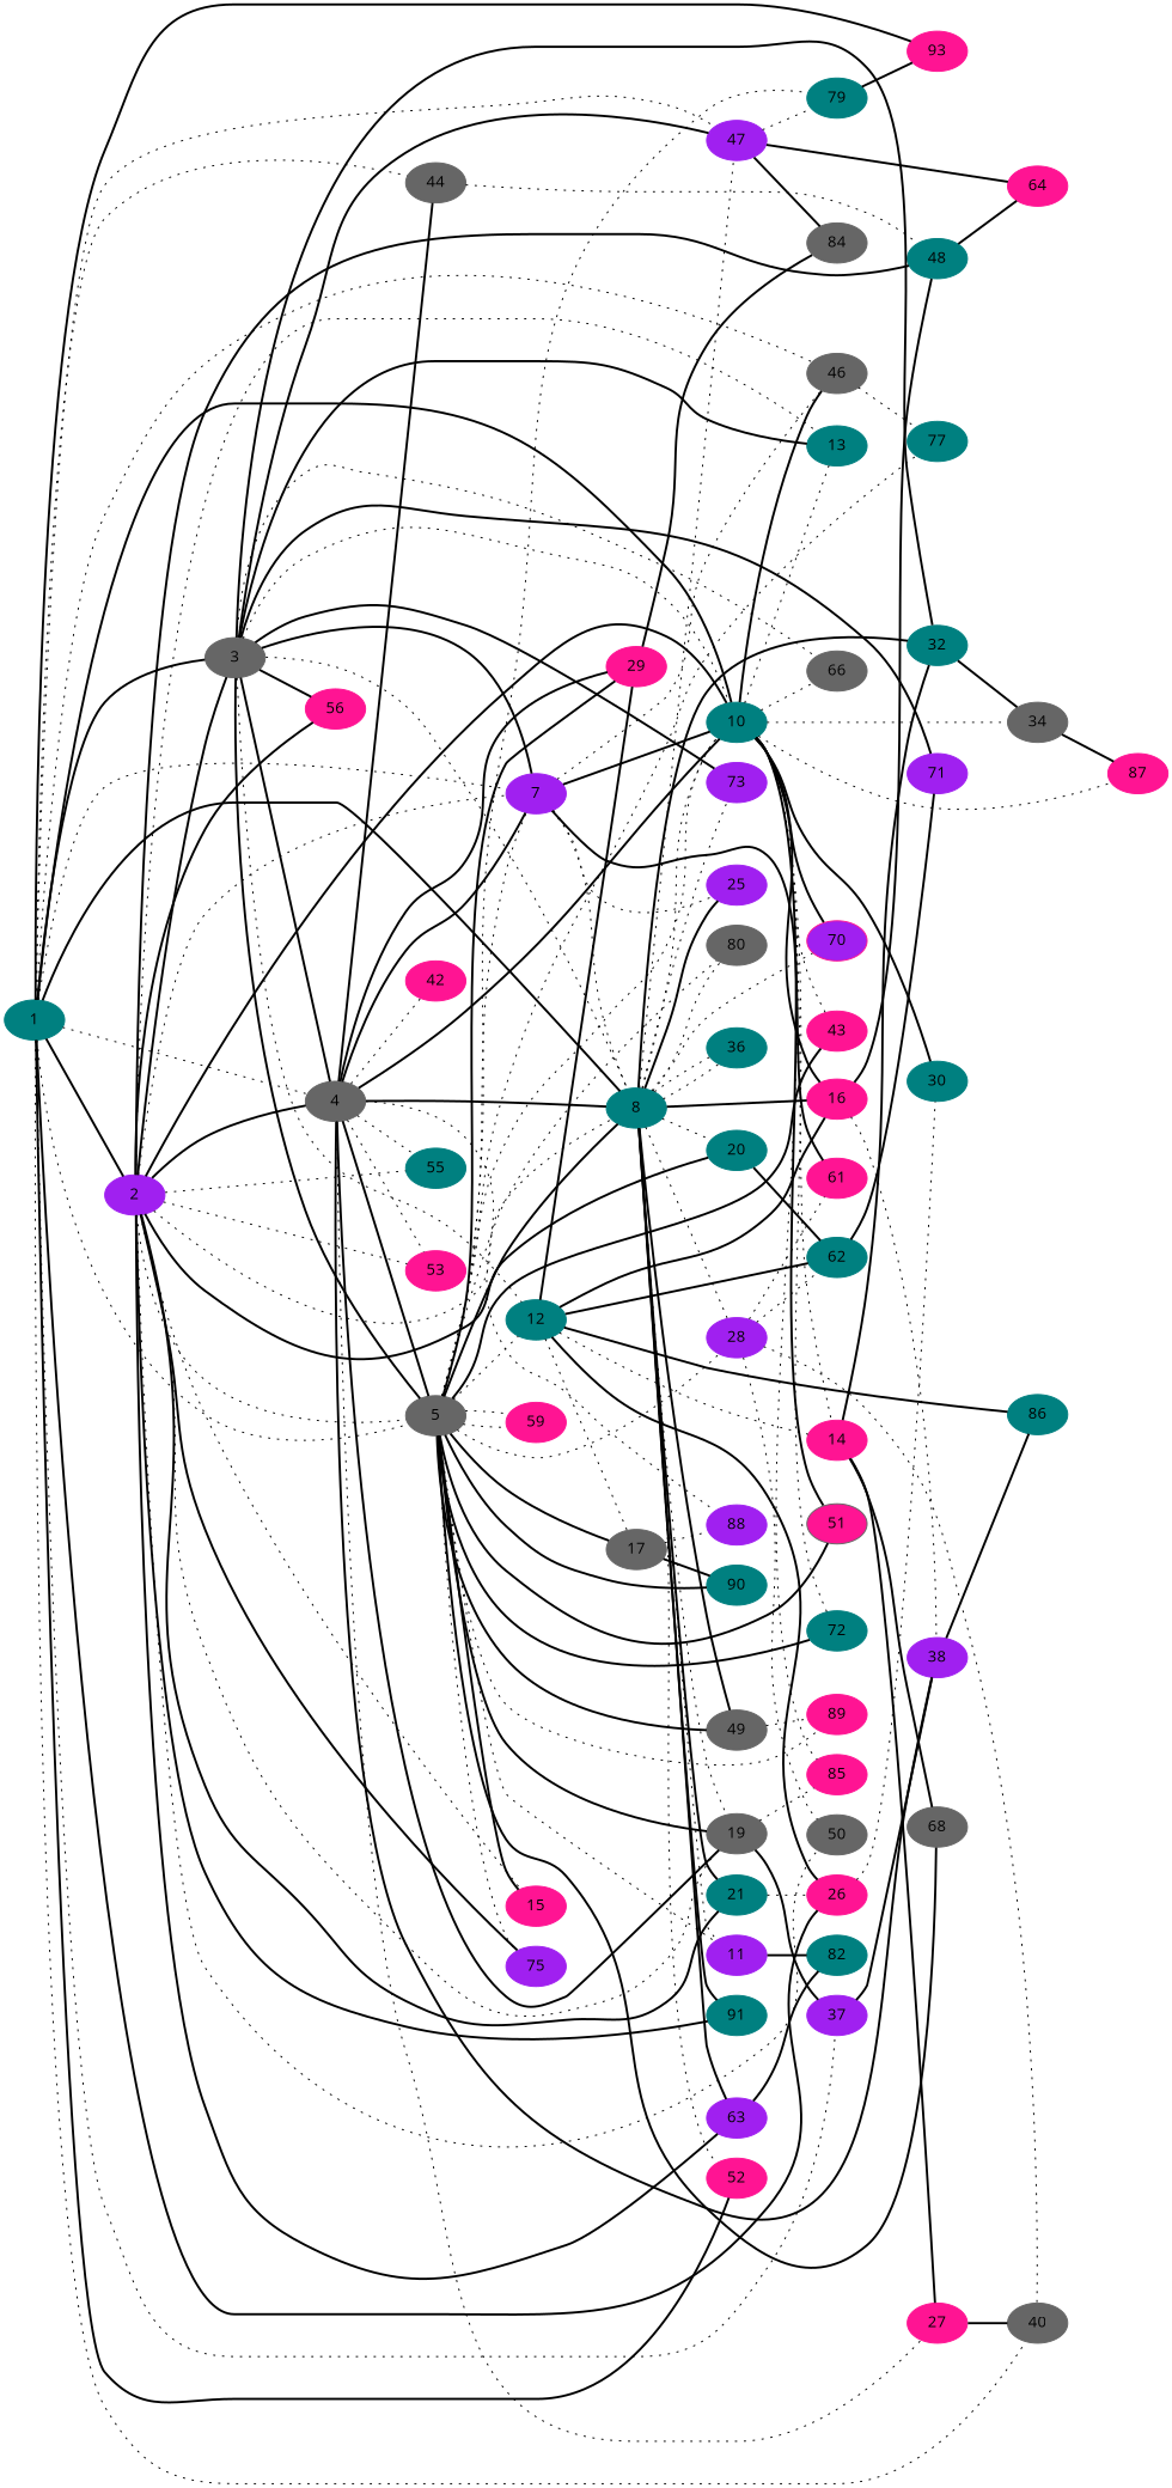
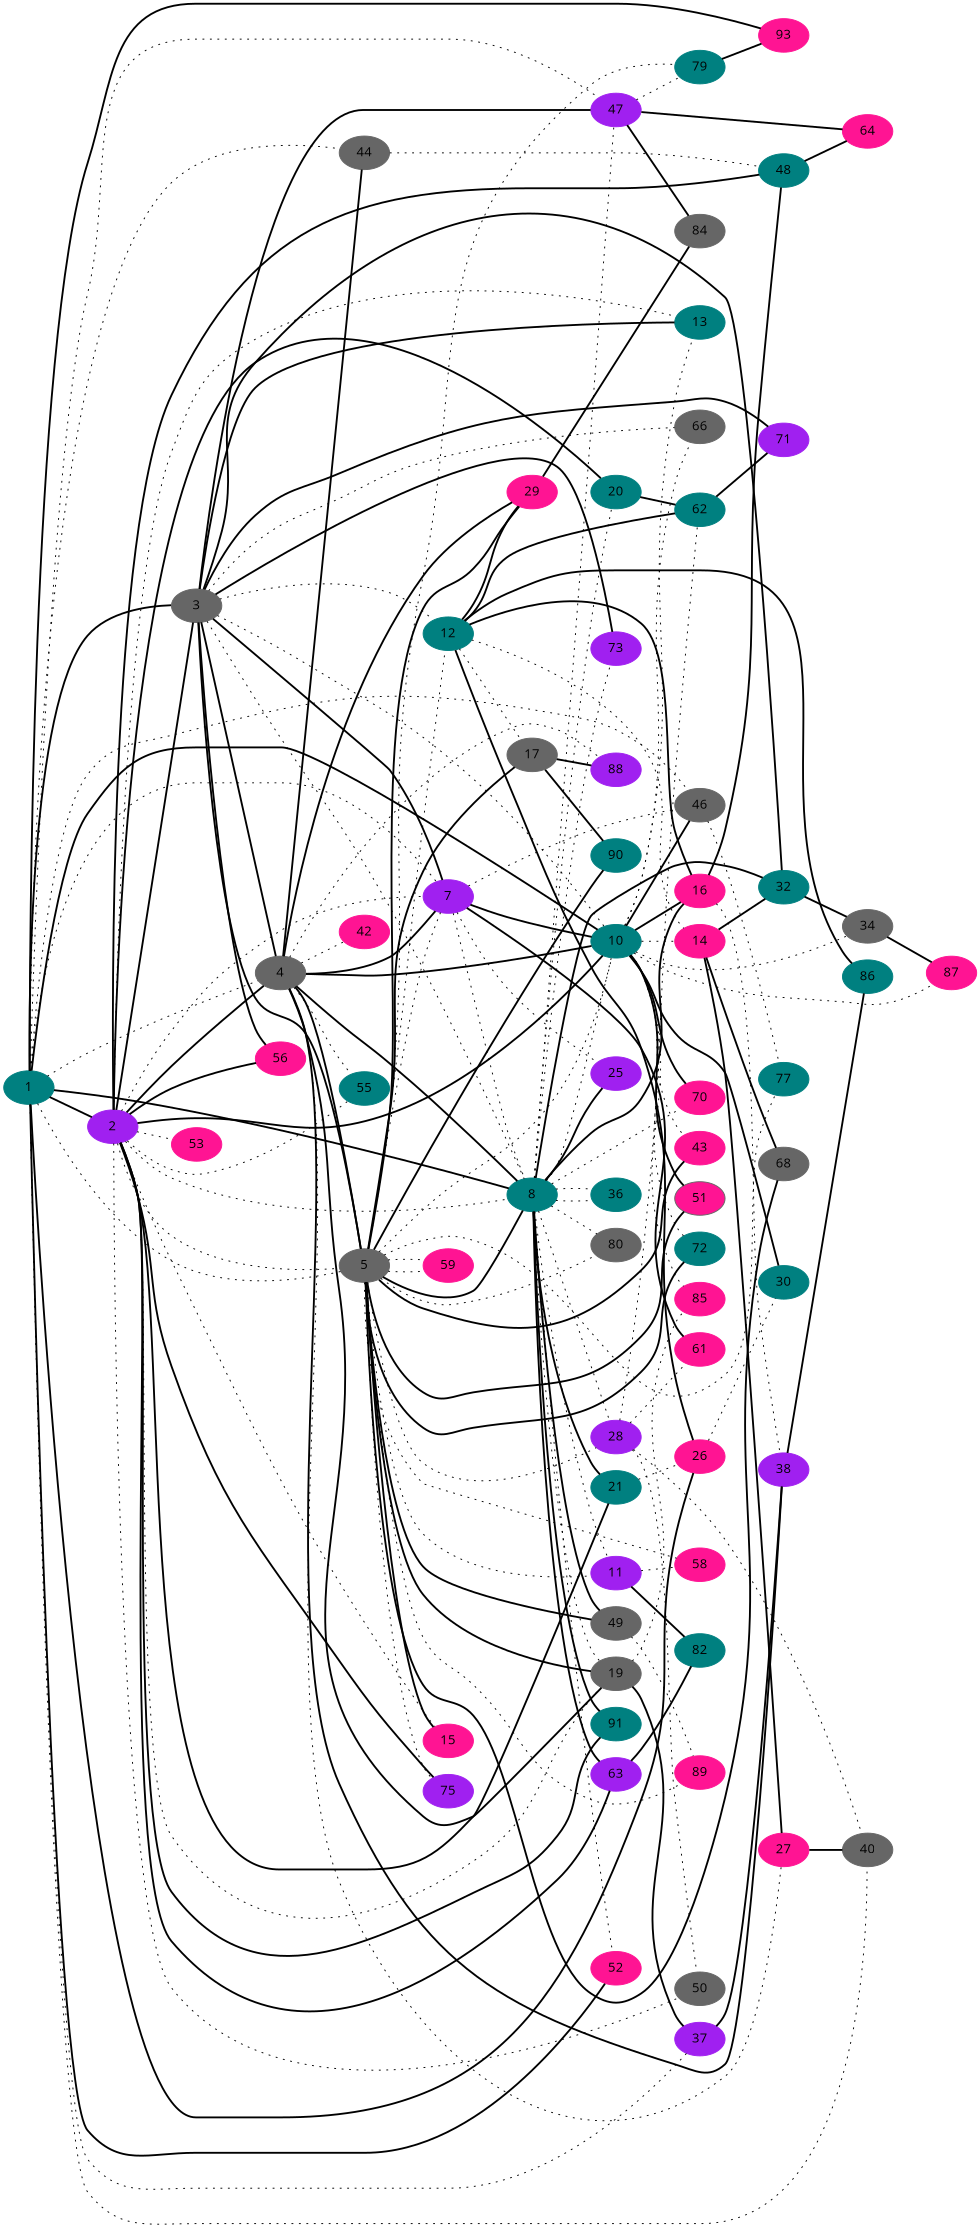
  graph {
    fontname="Open Sans"
    rankdir=LR
    node [color=teal fontname="Open Sans" style=filled]
    edge [fontname="Open Sans" style=bold]
    1 [super="+31"]
    2 [color=purple super="+9"]
    3 [color=gray40 super="+33"]
    4 [color=gray40 super="+24"]
    5 [color=gray40 super="+6"]
    7 [color=purple super="+18"]
    8 [super="+54"]
    10 [super="+45"]
    26 [color=deeppink]
    37 [color=purple]
    40 [color=gray40 super="+78"]
    44 [color=gray40]
    46 [color=gray40 super="+65"]
    47 [color=purple super="+74"]
    52 [color=deeppink]
    93 [color=deeppink]
    13
    15 [color=deeppink]
    20
    21 [super="+92"]
    48 [super="+76"]
    50 [color=gray40]
    53 [color=deeppink]
    55
    56 [color=deeppink]
    63 [color=purple]
    75 [color=purple]
    91
    19 [color=gray40 super="+23"]
    12 [super="+69"]
    32 [super="+39"]
    66 [color=gray40]
    71 [color=purple]
    73 [color=purple]
    42 [color=deeppink]
    27 [color=deeppink]
    29 [color=deeppink super="+60"]
    38 [color=purple super="+57"]
    88 [color=purple]
    11 [color=purple]
    17 [color=gray40 super="+83"]
    28 [color=purple super="+35"]
    43 [color=deeppink]
    49 [color=gray40]
    51 [color=gray40 fillcolor=deeppink]
+   58 [color=deeppink]
    59 [color=deeppink]
    68 [color=gray40]
    72
    77
    79
    80 [color=gray40]
    89 [color=deeppink]
    90
    25 [color=purple]
    61 [color=deeppink]
    16 [color=deeppink super="+41"]
    36 [super="+81"]
-   70 [color=deeppink fillcolor=purple]
+   70 [color=deeppink]
    14 [color=deeppink super="+22"]
    30
    34 [color=gray40]
    85 [color=deeppink]
    87 [color=deeppink]
    84 [color=gray40]
    64 [color=deeppink]
    62 [super="+67"]
    82
    86
    1 -- 2 [weight=2]
    1 -- 3
    1 -- 4 [style=dotted]
    1 -- 5 [style=dotted weight=3]
    1 -- 7 [style=dotted]
    1 -- 8
    1 -- 10
    1 -- 26
    1 -- 37 [style=dotted]
    1 -- 40 [style=dotted]
    1 -- 44 [style=dotted]
    1 -- 46 [style=dotted]
    1 -- 47 [style=dotted]
    1 -- 52
    1 -- 93
    2 -- 3 [weight=2]
    2 -- 4 [weight=3]
    2 -- 5 [style=dotted weight=4]
    2 -- 7 [style=dotted weight=2]
    2 -- 8 [style=dotted weight=2]
    2 -- 10 [weight=2]
    2 -- 13 [style=dotted]
    2 -- 15 [style=dotted]
    2 -- 20
    2 -- 21
    2 -- 48
    2 -- 50 [style=dotted]
    2 -- 53 [style=dotted]
    2 -- 55 [style=dotted]
    2 -- 56
    2 -- 63
    2 -- 75
    2 -- 91
    2 -- 19 [style=dotted]
    3 -- 4
    3 -- 5 [weight=2]
    3 -- 7
    3 -- 8 [style=dotted]
    3 -- 10 [style=dotted]
    3 -- 47
    3 -- 13
    3 -- 56
    3 -- 12 [style=dotted]
    3 -- 32
    3 -- 66 [style=dotted]
    3 -- 71
    3 -- 73
    4 -- 5 [weight=2]
    4 -- 7
    4 -- 8
    4 -- 10
    4 -- 44
-   4 -- 53 [style=dotted]
    4 -- 55 [style=dotted]
    4 -- 19
    4 -- 42 [style=dotted]
    4 -- 27 [style=dotted]
    4 -- 29
    4 -- 38
    4 -- 88 [style=dotted]
    5 -- 7 [style=dotted weight=2]
    5 -- 8 [weight=2]
    5 -- 10 [style=dotted weight=2]
    5 -- 15
    5 -- 75 [style=dotted]
    5 -- 19
    5 -- 12 [style=dotted]
    5 -- 29
    5 -- 11 [style=dotted]
    5 -- 17 [weight=2]
    5 -- 28 [style=dotted]
    5 -- 43
    5 -- 49
    5 -- 51
+   5 -- 58 [style=dotted]
    5 -- 59 [style=dotted]
    5 -- 59 [style=dotted]
    5 -- 68
    5 -- 72
    5 -- 77 [style=dotted]
    5 -- 79 [style=dotted]
    5 -- 80 [style=dotted]
    5 -- 89 [style=dotted]
    5 -- 90
    7 -- 8 [style=dotted]
    7 -- 10 [weight=3]
    7 -- 46 [style=dotted]
    7 -- 25 [style=dotted]
    7 -- 61
    8 -- 10 [style=dotted]
    8 -- 47 [style=dotted]
    8 -- 52 [style=dotted]
    8 -- 20 [style=dotted]
    8 -- 21
    8 -- 63
    8 -- 91
    8 -- 19 [style=dotted]
    8 -- 32
    8 -- 73 [style=dotted]
    8 -- 11 [style=dotted]
    8 -- 28 [style=dotted]
    8 -- 49
    8 -- 80 [style=dotted]
    8 -- 25
    8 -- 16
    8 -- 36 [style=dotted weight=2]
    8 -- 36 [style=dotted]
    8 -- 70 [style=dotted]
    10 -- 46
    10 -- 13 [style=dotted]
    10 -- 66 [style=dotted]
    10 -- 43 [style=dotted]
    10 -- 51
    10 -- 72 [style=dotted]
    10 -- 16
    10 -- 70
    10 -- 14 [style=dotted weight=2]
    10 -- 30
    10 -- 34 [style=dotted]
    10 -- 85 [style=dotted]
    10 -- 87 [style=dotted]
    26 -- 30 [style=dotted]
    37 -- 38
    44 -- 48 [style=dotted]
    46 -- 77 [style=dotted]
    47 -- 79 [style=dotted]
    47 -- 84
    47 -- 64
    20 -- 62
    21 -- 26 [style=dotted]
    48 -- 64
    63 -- 82
    19 -- 37
    19 -- 85 [style=dotted]
    12 -- 26
    12 -- 29
    12 -- 17 [style=dotted]
    12 -- 16
    12 -- 14 [style=dotted]
    12 -- 62
    12 -- 86
    32 -- 34
    27 -- 40
    29 -- 84
    38 -- 86
+   11 -- 58 [style=dotted]
    11 -- 82
-   17 -- 88 [style=dotted]
+   17 -- 88
    17 -- 90
    28 -- 40 [style=dotted]
    28 -- 50 [style=dotted]
    28 -- 61 [style=dotted]
    28 -- 62 [style=dotted]
    49 -- 89 [style=dotted]
    79 -- 93
    16 -- 48
    16 -- 38 [style=dotted]
    14 -- 32
    14 -- 27
    14 -- 68
    34 -- 87
    62 -- 71
  }
